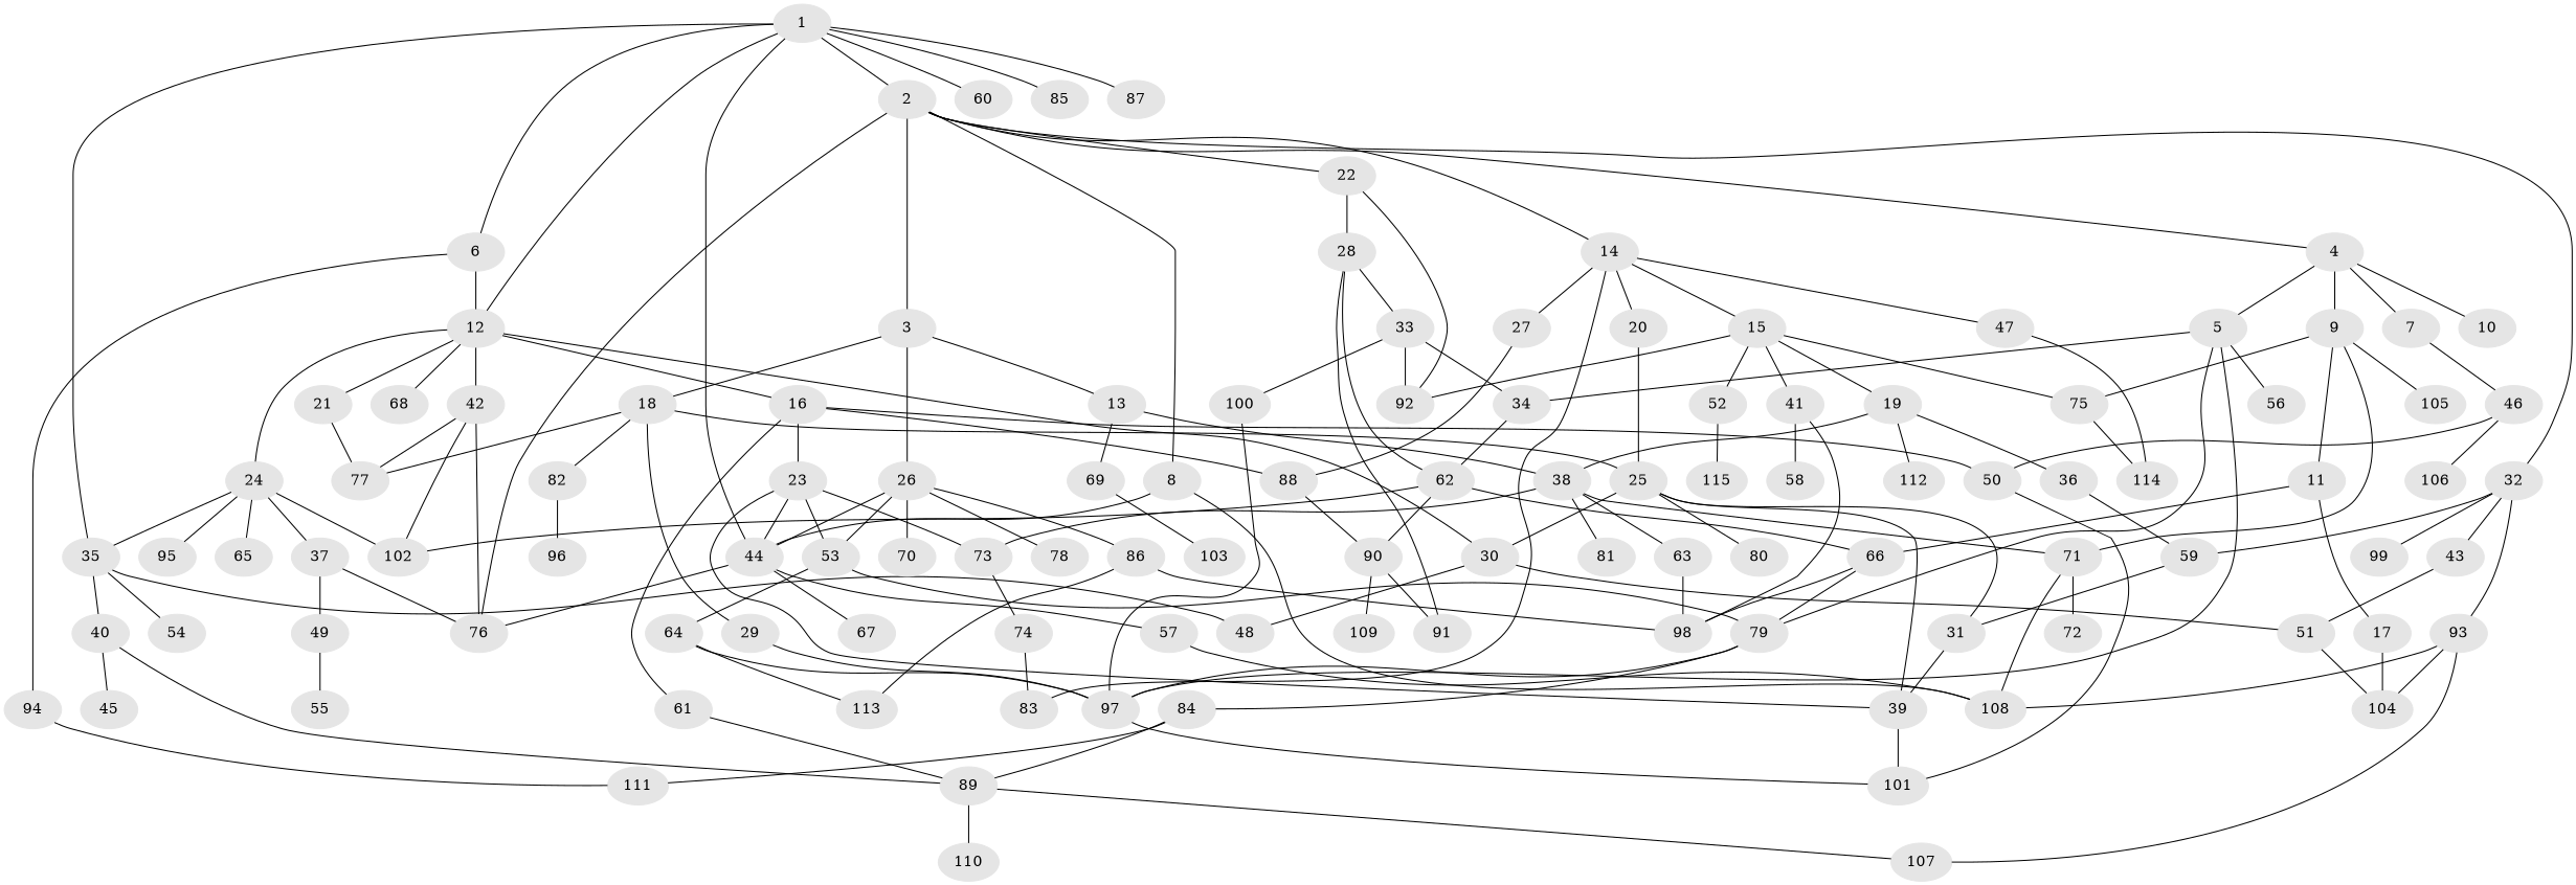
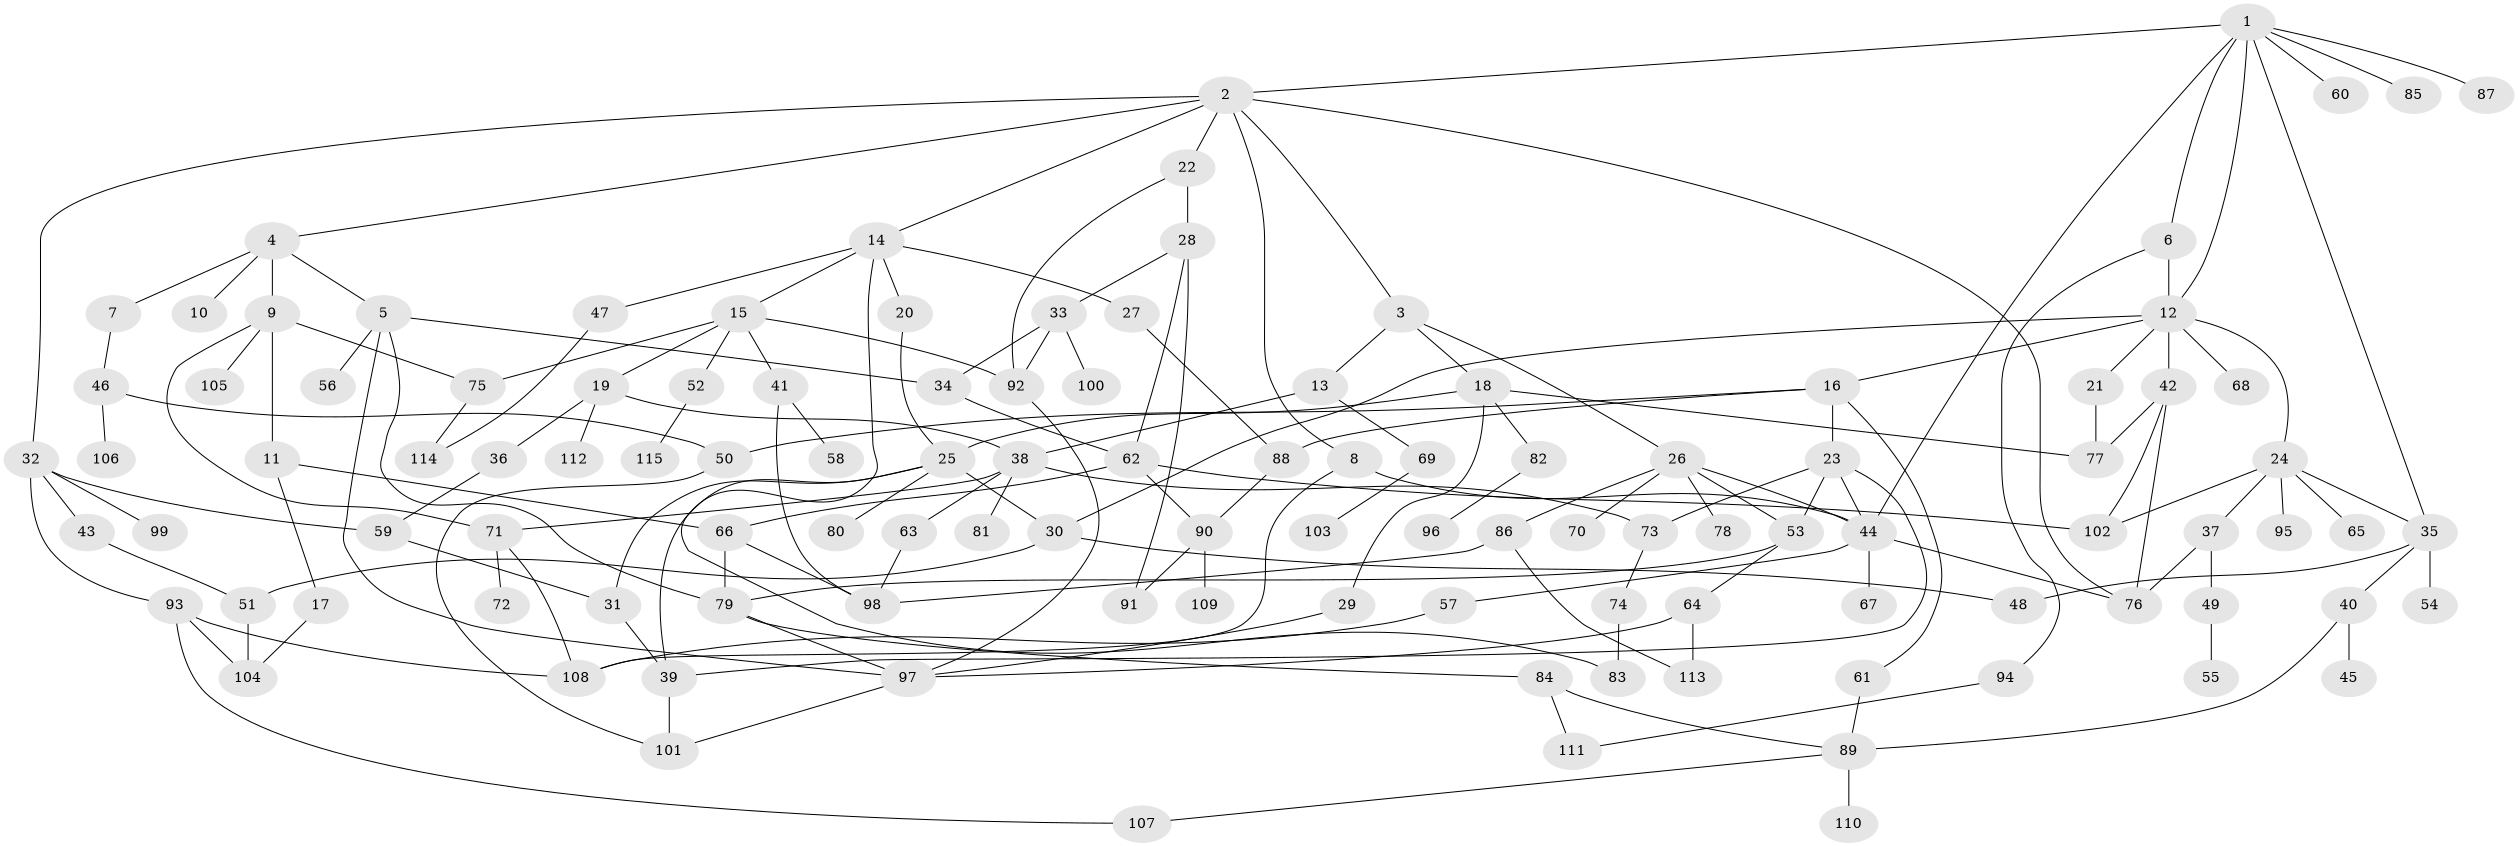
  graph {
    node [color=gray90 style=filled]
    1
    2
    6
    12
    35
    44
    60
    85
    87
    3
    4
    8
    14
    22
    32
    76
    94
    16
    21
    24
    30
    42
    68
    48
    40
    54
    57
    67
    13
    18
    26
    5
    7
    9
    10
    108
    15
    20
    27
    47
    83
    92
    28
    43
    59
    93
    99
    38
    69
    25
    29
    77
    82
    53
    70
    78
    86
    34
    56
    79
    97
    46
    11
    71
    75
    105
    62
    84
    101
    111
    50
    106
    17
    66
    72
    114
    104
    98
    23
    61
    88
    37
    65
    95
    102
    51
    73
    63
    81
    103
    19
    41
    52
    36
    112
    58
    115
    39
    89
    90
    31
    80
    96
    33
    91
    64
    74
    49
    113
    100
    107
    45
    55
    110
    109
    1 -- 2
    1 -- 6
    1 -- 12
    1 -- 35
    1 -- 44
    1 -- 60
    1 -- 85
    1 -- 87
    2 -- 3
    2 -- 4
    2 -- 8
    2 -- 14
    2 -- 22
    2 -- 32
    2 -- 76
    6 -- 12
    6 -- 94
    12 -- 16
    12 -- 21
    12 -- 24
    12 -- 30
    12 -- 42
    12 -- 68
    35 -- 48
    35 -- 40
    35 -- 54
    44 -- 76
    44 -- 57
    44 -- 67
    3 -- 13
    3 -- 18
    3 -- 26
    4 -- 5
    4 -- 7
    4 -- 9
    4 -- 10
    8 -- 44
    8 -- 108
    14 -- 15
    14 -- 20
    14 -- 27
    14 -- 47
    14 -- 83
    22 -- 92
    22 -- 28
    32 -- 43
    32 -- 59
    32 -- 93
    32 -- 99
    94 -- 111
    16 -- 50
    16 -- 23
    16 -- 61
    16 -- 88
    21 -- 77
    24 -- 35
    24 -- 37
    24 -- 65
    24 -- 95
    24 -- 102
    30 -- 48
    30 -- 51
    42 -- 76
    42 -- 77
    42 -- 102
    40 -- 89
    40 -- 45
    57 -- 108
    13 -- 38
    13 -- 69
    18 -- 25
    18 -- 29
    18 -- 77
    18 -- 82
    26 -- 44
    26 -- 53
    26 -- 70
    26 -- 78
    26 -- 86
    5 -- 34
    5 -- 56
    5 -- 79
    5 -- 97
    7 -- 46
    9 -- 11
    9 -- 71
    9 -- 75
    9 -- 105
    15 -- 92
    15 -- 75
    15 -- 19
    15 -- 41
    15 -- 52
    20 -- 25
    27 -- 88
    47 -- 114
-   100 -- 97
+   92 -- 97
    28 -- 62
    28 -- 33
    28 -- 91
    43 -- 51
    59 -- 31
    93 -- 108
    93 -- 104
    93 -- 107
    38 -- 71
    38 -- 73
    38 -- 63
    38 -- 81
    69 -- 103
    25 -- 30
    25 -- 39
    25 -- 31
    25 -- 80
    29 -- 97
    82 -- 96
    53 -- 79
    53 -- 64
    86 -- 98
    86 -- 113
    34 -- 62
    79 -- 97
    79 -- 84
    97 -- 101
    46 -- 50
    46 -- 106
    11 -- 17
    11 -- 66
    71 -- 108
    71 -- 72
    75 -- 114
    62 -- 66
    62 -- 102
    62 -- 90
    84 -- 111
    84 -- 89
    50 -- 101
    17 -- 104
    66 -- 79
    66 -- 98
    23 -- 44
    23 -- 53
    23 -- 73
    23 -- 39
    61 -- 89
    88 -- 90
    37 -- 76
    37 -- 49
    51 -- 104
    73 -- 74
    63 -- 98
    19 -- 38
    19 -- 36
    19 -- 112
    41 -- 98
    41 -- 58
    52 -- 115
    36 -- 59
    39 -- 101
    89 -- 107
    89 -- 110
    90 -- 91
    90 -- 109
    31 -- 39
    33 -- 92
    33 -- 34
    33 -- 100
    64 -- 97
    64 -- 113
    74 -- 83
    49 -- 55
  }
